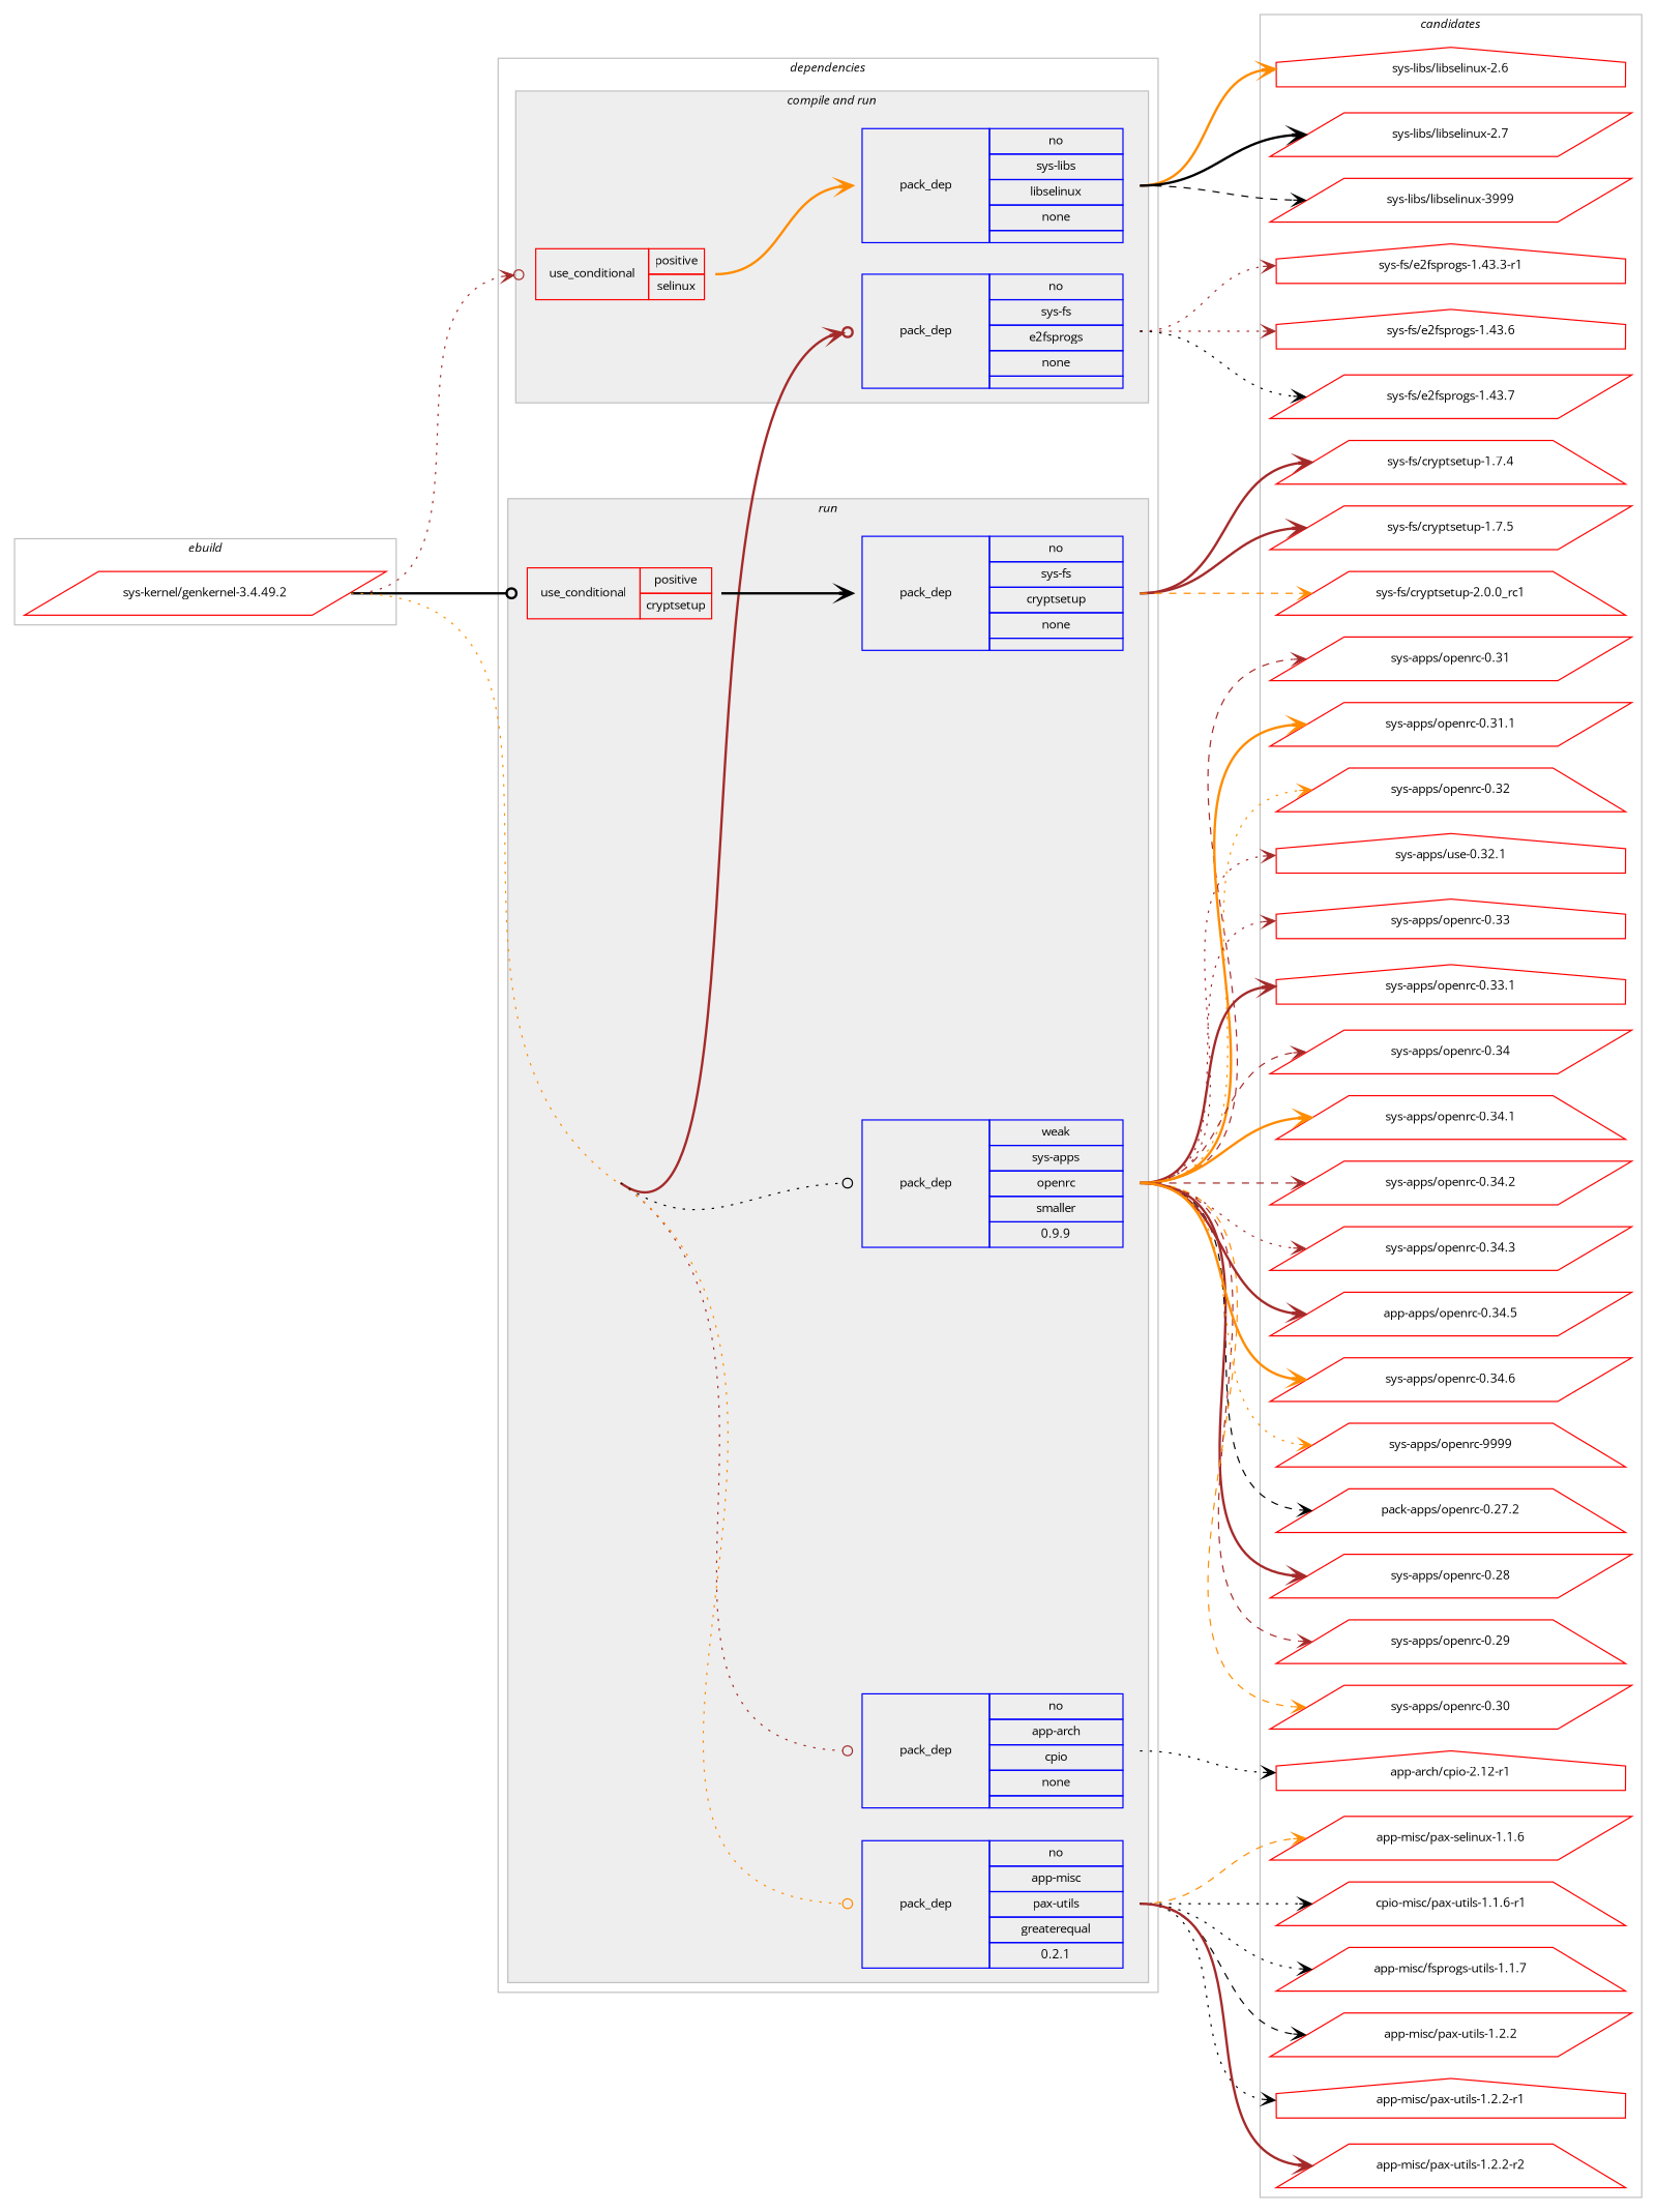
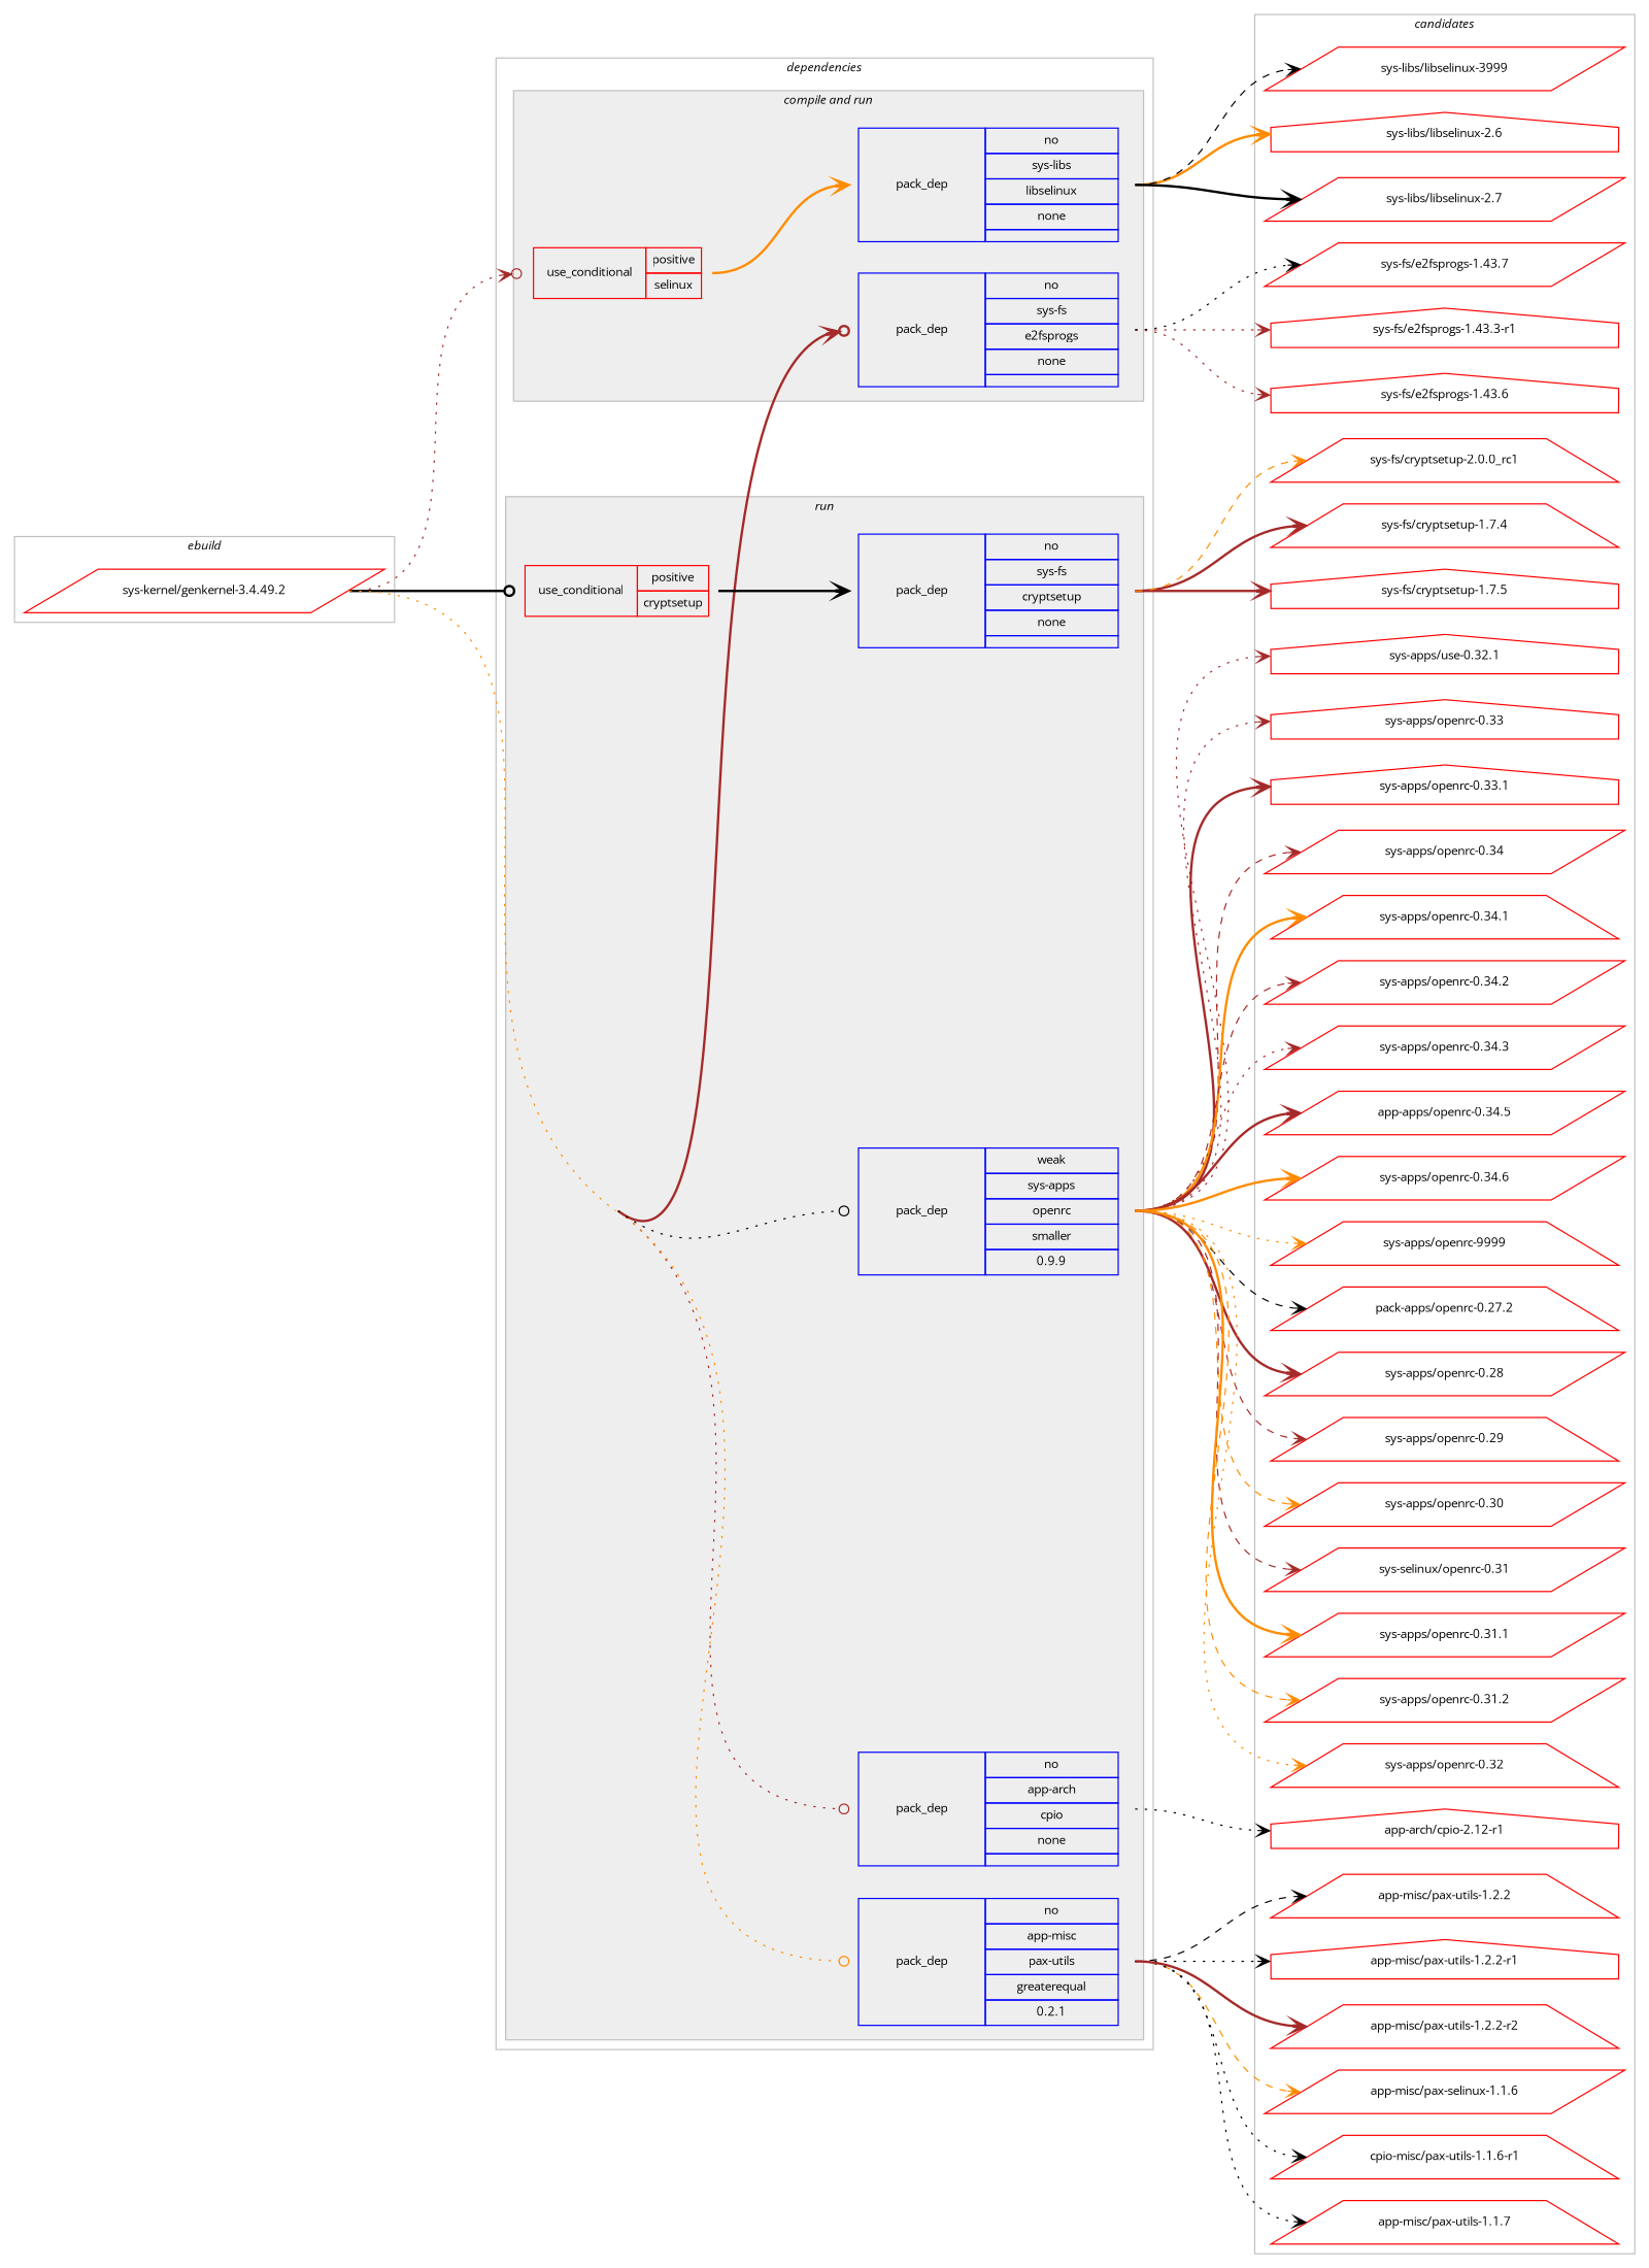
  digraph {
    compound=true
    concentrate=true
    fontname="Open Sans"
    fontsize=10
    newrank=true
    rankdir=LR
    ranksep=1.5
    node [color=red fontname="Open Sans" fontsize=10 shape=parallelogram]
    edge [arrowhead=vee color=brown fontname="Open Sans" headport=w style=dotted tailport=e weight=100]
    n1 [label="sys-kernel/genkernel-3.4.49.2" width=4]
    n2 [color=blue label=<<TABLE BORDER="0" CELLBORDER="1" CELLSPACING="0" CELLPADDING="4" WIDTH="220"><TR><TD ROWSPAN="6" CELLPADDING="30">pack_dep</TD></TR><TR><TD WIDTH="110">no</TD></TR><TR><TD>sys-libs</TD></TR><TR><TD>libselinux</TD></TR><TR><TD>none</TD></TR><TR><TD></TD></TR></TABLE>> shape=none]
    n3 [label=<<TABLE BORDER="0" CELLBORDER="1" CELLSPACING="0" CELLPADDING="4"><TR><TD ROWSPAN="3" CELLPADDING="10">use_conditional</TD></TR><TR><TD>positive</TD></TR><TR><TD>selinux</TD></TR></TABLE>> shape=none]
    n4 [color=blue label=<<TABLE BORDER="0" CELLBORDER="1" CELLSPACING="0" CELLPADDING="4" WIDTH="220"><TR><TD ROWSPAN="6" CELLPADDING="30">pack_dep</TD></TR><TR><TD WIDTH="110">no</TD></TR><TR><TD>sys-fs</TD></TR><TR><TD>e2fsprogs</TD></TR><TR><TD>none</TD></TR><TR><TD></TD></TR></TABLE>> shape=none]
    n5 [color=blue label=<<TABLE BORDER="0" CELLBORDER="1" CELLSPACING="0" CELLPADDING="4" WIDTH="220"><TR><TD ROWSPAN="6" CELLPADDING="30">pack_dep</TD></TR><TR><TD WIDTH="110">no</TD></TR><TR><TD>sys-fs</TD></TR><TR><TD>cryptsetup</TD></TR><TR><TD>none</TD></TR><TR><TD></TD></TR></TABLE>> shape=none]
    n6 [label=<<TABLE BORDER="0" CELLBORDER="1" CELLSPACING="0" CELLPADDING="4"><TR><TD ROWSPAN="3" CELLPADDING="10">use_conditional</TD></TR><TR><TD>positive</TD></TR><TR><TD>cryptsetup</TD></TR></TABLE>> shape=none]
    n7 [color=blue label=<<TABLE BORDER="0" CELLBORDER="1" CELLSPACING="0" CELLPADDING="4" WIDTH="220"><TR><TD ROWSPAN="6" CELLPADDING="30">pack_dep</TD></TR><TR><TD WIDTH="110">no</TD></TR><TR><TD>app-arch</TD></TR><TR><TD>cpio</TD></TR><TR><TD>none</TD></TR><TR><TD></TD></TR></TABLE>> shape=none]
    n8 [color=blue label=<<TABLE BORDER="0" CELLBORDER="1" CELLSPACING="0" CELLPADDING="4" WIDTH="220"><TR><TD ROWSPAN="6" CELLPADDING="30">pack_dep</TD></TR><TR><TD WIDTH="110">no</TD></TR><TR><TD>app-misc</TD></TR><TR><TD>pax-utils</TD></TR><TR><TD>greaterequal</TD></TR><TR><TD>0.2.1</TD></TR></TABLE>> shape=none]
    n9 [color=blue label=<<TABLE BORDER="0" CELLBORDER="1" CELLSPACING="0" CELLPADDING="4" WIDTH="220"><TR><TD ROWSPAN="6" CELLPADDING="30">pack_dep</TD></TR><TR><TD WIDTH="110">weak</TD></TR><TR><TD>sys-apps</TD></TR><TR><TD>openrc</TD></TR><TR><TD>smaller</TD></TR><TR><TD>0.9.9</TD></TR></TABLE>> shape=none]
    n10 [label="sys-libs/libselinux-2.6" shape=house width=4]
    n11 [label="sys-libs/libselinux-2.7" width=4]
    n12 [label="sys-libs/libselinux-3999" width=4]
    n13 [label="sys-fs/e2fsprogs-1.43.3-r1" shape=house width=4]
    n14 [label="sys-fs/e2fsprogs-1.43.6" shape=house width=4]
    n15 [label="sys-fs/e2fsprogs-1.43.7" width=4]
    n16 [label="sys-fs/cryptsetup-1.7.4" shape=trapezium width=4]
-   n17 [label="sys-fs/cryptsetup-1.7.5" width=4]
+   n17 [label="sys-fs/cryptsetup-1.7.5" shape=house width=4]
    n18 [label="sys-fs/cryptsetup-2.0.0_rc1" shape=trapezium width=4]
    n19 [label="app-arch/cpio-2.12-r1" shape=house width=4]
    n20 [label="app-misc/pax-selinux-1.1.6" width=4]
    n21 [label="cpio-misc/pax-utils-1.1.6-r1" shape=trapezium width=4]
-   n22 [label="app-misc/fsprogs-utils-1.1.7" shape=trapezium width=4]
-   n23 [label="app-misc/pax-utils-1.2.2" width=4]
+   n22 [label="app-misc/pax-utils-1.1.7" shape=trapezium width=4]
+   n23 [label="app-misc/pax-utils-1.2.2" shape=trapezium width=4]
    n24 [label="app-misc/pax-utils-1.2.2-r1" shape=house width=4]
    n25 [label="app-misc/pax-utils-1.2.2-r2" shape=trapezium width=4]
    n26 [label="pack-apps/openrc-0.27.2" shape=trapezium width=4]
    n27 [label="sys-apps/openrc-0.28" width=4]
    n28 [label="sys-apps/openrc-0.29" shape=trapezium width=4]
    n29 [label="sys-apps/openrc-0.30" width=4]
-   n30 [label="sys-apps/openrc-0.31" width=4]
+   n30 [label="sys-selinux/openrc-0.31" width=4]
    n31 [label="sys-apps/openrc-0.31.1" width=4]
+   n32 [label="sys-apps/openrc-0.31.2" width=4]
    n33 [label="sys-apps/openrc-0.32" shape=trapezium width=4]
    n34 [label="sys-apps/use-0.32.1" shape=house width=4]
    n35 [label="sys-apps/openrc-0.33" shape=house width=4]
    n36 [label="sys-apps/openrc-0.33.1" shape=house width=4]
    n37 [label="sys-apps/openrc-0.34" width=4]
    n38 [label="sys-apps/openrc-0.34.1" shape=trapezium width=4]
    n39 [label="sys-apps/openrc-0.34.2" width=4]
    n40 [label="sys-apps/openrc-0.34.3" width=4]
    n41 [label="app-apps/openrc-0.34.5" width=4]
    n42 [label="sys-apps/openrc-0.34.6" width=4]
    n43 [label="sys-apps/openrc-9999" shape=trapezium width=4]
    subgraph cluster_1 {
      color=gray
      label=<<i>ebuild</i>>
      rank=same
      n1
    }
    subgraph cluster_2 {
      color=gray
      label=<<i>dependencies</i>>
      subgraph cluster_3 {
        color=gray
        fillcolor="#eeeeee"
        label=<<i>compile</i>>
        style=filled
      }
      subgraph cluster_4 {
        color=gray
        fillcolor="#eeeeee"
        label=<<i>compile and run</i>>
        style=filled
        subgraph sub_5 {
          color=gray
          fillcolor="#eeeeee"
          label=<<i>compile and run</i>>
          style=filled
          n3
          subgraph sub_6 {
            color=gray
            fillcolor="#eeeeee"
            label=<<i>compile and run</i>>
            style=filled
            n2
          }
        }
        subgraph sub_7 {
          color=gray
          fillcolor="#eeeeee"
          label=<<i>compile and run</i>>
          style=filled
          n4
        }
      }
      subgraph cluster_8 {
        color=gray
        fillcolor="#eeeeee"
        label=<<i>run</i>>
        style=filled
        subgraph sub_9 {
          color=gray
          fillcolor="#eeeeee"
          label=<<i>run</i>>
          style=filled
          n6
          subgraph sub_10 {
            color=gray
            fillcolor="#eeeeee"
            label=<<i>run</i>>
            style=filled
            n5
          }
        }
        subgraph sub_11 {
          color=gray
          fillcolor="#eeeeee"
          label=<<i>run</i>>
          style=filled
          n7
        }
        subgraph sub_12 {
          color=gray
          fillcolor="#eeeeee"
          label=<<i>run</i>>
          style=filled
          n8
        }
        subgraph sub_13 {
          color=gray
          fillcolor="#eeeeee"
          label=<<i>run</i>>
          style=filled
          n9
        }
      }
    }
    subgraph cluster_14 {
      color=gray
      label=<<i>candidates</i>>
      rank=same
      subgraph sub_15 {
        color=black
        label=<<i>candidates</i>>
        nodesep=1
        rank=same
        n10
        n11
        n12
      }
      subgraph sub_16 {
        color=black
        label=<<i>candidates</i>>
        nodesep=1
        rank=same
        n13
        n14
        n15
      }
      subgraph sub_17 {
        color=black
        label=<<i>candidates</i>>
        nodesep=1
        rank=same
        n16
        n17
        n18
      }
      subgraph sub_18 {
        color=black
        label=<<i>candidates</i>>
        nodesep=1
        rank=same
        n19
      }
      subgraph sub_19 {
        color=black
        label=<<i>candidates</i>>
        nodesep=1
        rank=same
        n20
        n21
        n22
        n23
        n24
        n25
      }
      subgraph sub_20 {
        color=black
        label=<<i>candidates</i>>
        nodesep=1
        rank=same
        n26
        n27
        n28
        n29
        n30
        n31
+       n32
        n33
        n34
        n35
        n36
        n37
        n38
        n39
        n40
        n41
        n42
        n43
      }
    }
    n1 -> n3 [arrowhead=odotvee weight=20]
    n1 -> n4 [arrowhead=odotvee style=bold weight=20]
    n1 -> n6 [arrowhead=odot color=black style=bold weight=20]
    n1 -> n7 [arrowhead=odot weight=20]
    n1 -> n8 [arrowhead=odot color=darkorange weight=20]
    n1 -> n9 [arrowhead=odot color=black weight=20]
    n2 -> n10 [color=darkorange style=bold]
    n2 -> n11 [color=black style=bold]
    n2 -> n12 [color=black style=dashed]
    n3 -> n2 [color=darkorange style=bold weight=20]
    n4 -> n13
    n4 -> n14
    n4 -> n15 [color=black]
    n5 -> n16 [style=bold]
    n5 -> n17 [style=bold]
    n5 -> n18 [color=darkorange style=dashed]
    n6 -> n5 [color=black style=bold weight=20]
    n7 -> n19 [color=black]
    n8 -> n20 [color=darkorange style=dashed]
    n8 -> n21 [color=black]
    n8 -> n22 [color=black]
    n8 -> n23 [color=black style=dashed]
    n8 -> n24 [color=black]
    n8 -> n25 [style=bold]
    n9 -> n26 [color=black style=dashed]
    n9 -> n27 [style=bold]
    n9 -> n28 [style=dashed]
    n9 -> n29 [color=darkorange style=dashed]
    n9 -> n30 [style=dashed]
    n9 -> n31 [color=darkorange style=bold]
+   n9 -> n32 [color=darkorange style=dashed]
    n9 -> n33 [color=darkorange]
    n9 -> n34
    n9 -> n35
    n9 -> n36 [style=bold]
    n9 -> n37 [style=dashed]
    n9 -> n38 [color=darkorange style=bold]
    n9 -> n39 [style=dashed]
    n9 -> n40
    n9 -> n41 [style=bold]
    n9 -> n42 [color=darkorange style=bold]
    n9 -> n43 [color=darkorange]
  }
